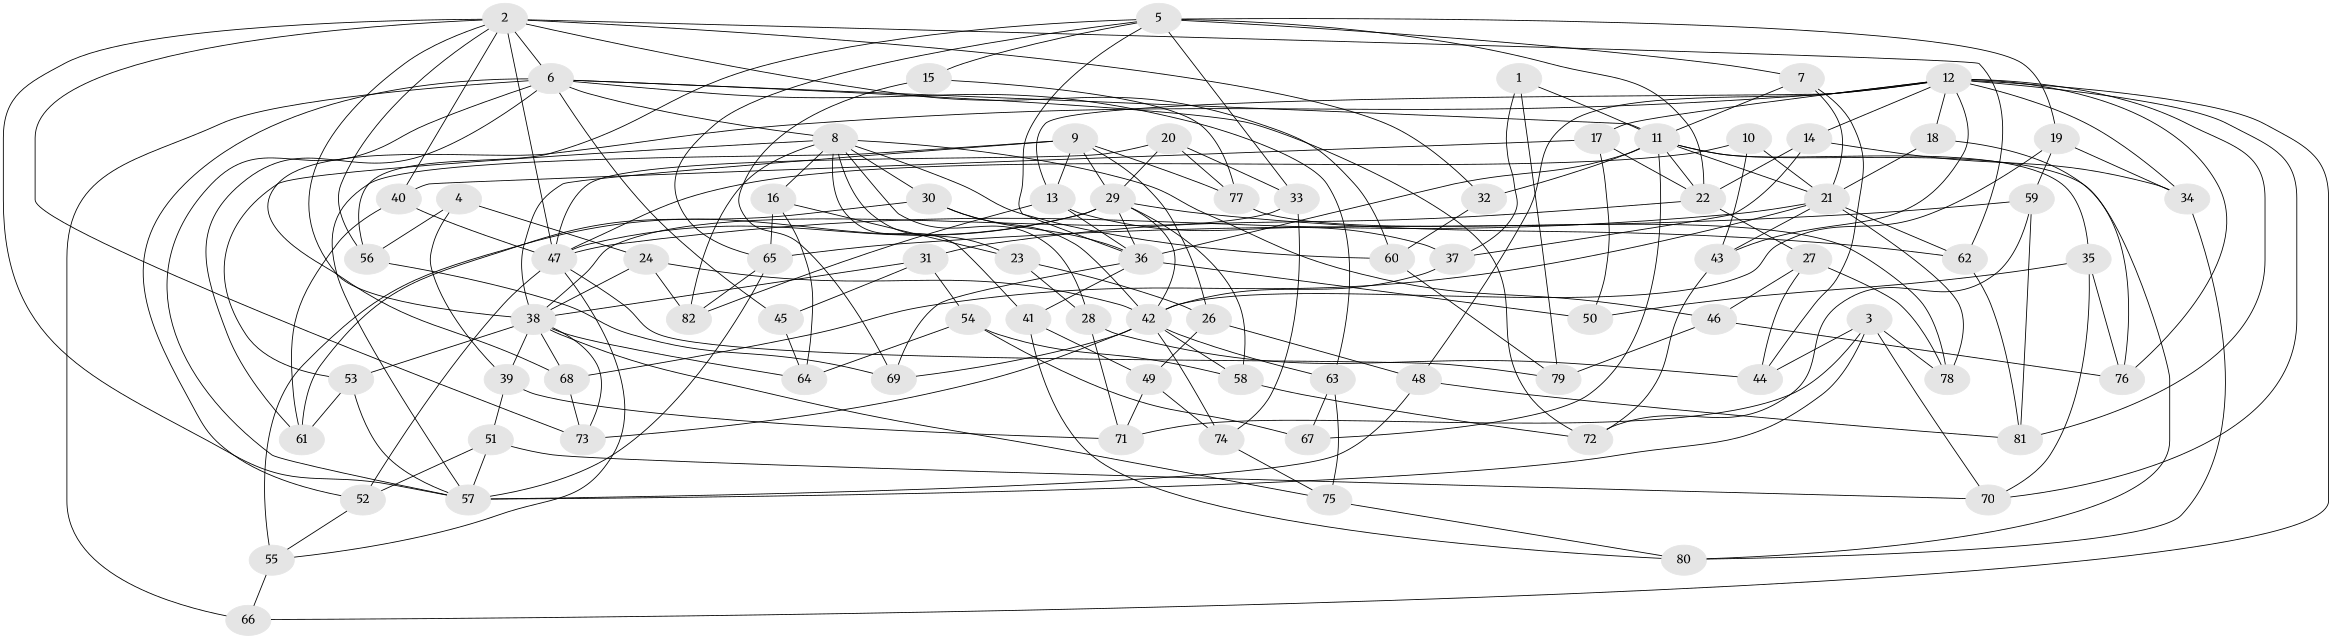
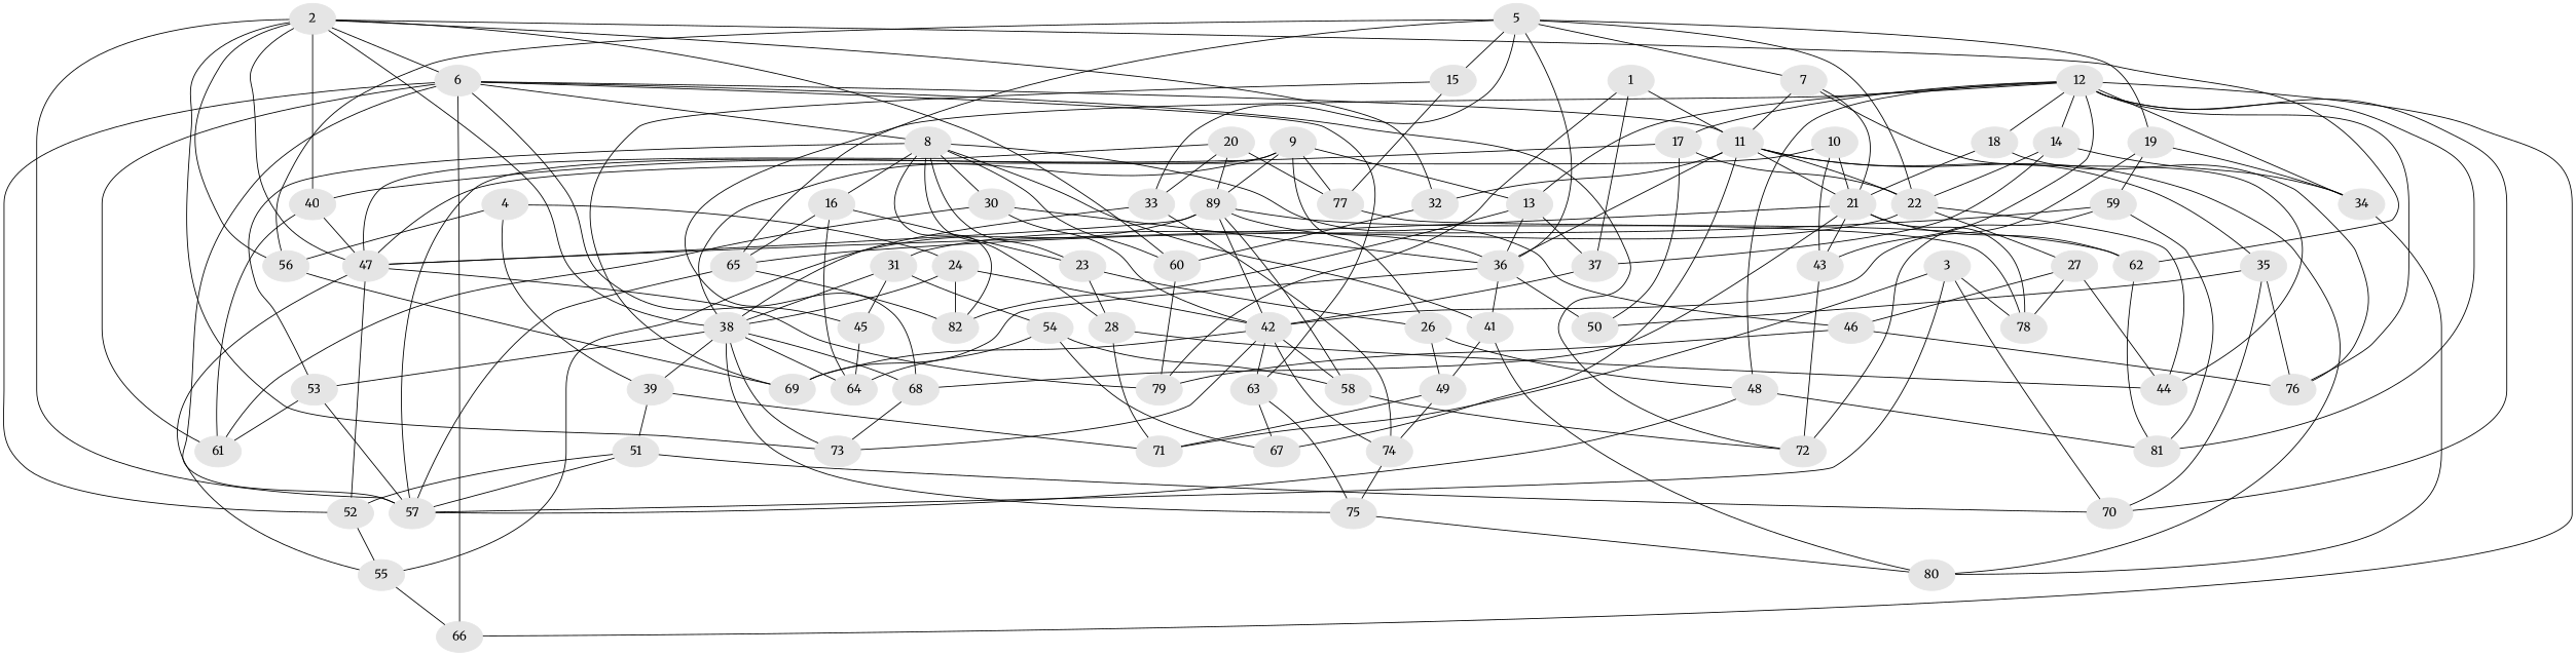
  graph {
    fontname=Merriweather
    node [color=gray90 fontname=Merriweather style=filled]
    edge [fontname=Merriweather weight=1.0]
    1
    11
    37
    79
    32
    22
    36
    21
    35
    67
    80
    42
    2
    6
    38
    40
    47
    56
    57
    60
    62
    73
    4
    24
    39
    8
    45
    52
    61
    63
    66
    72
    53
    68
    64
    75
    55
    69
    81
    3
    70
    71
    78
    82
    51
    5
    7
    15
    19
    33
    65
    44
    77
    34
    59
    27
    31
    74
    41
    50
    16
    23
    28
    30
    46
    43
    26
    49
    76
    9
    13
-   29
+   29 [label=89]
    48
    58
    10
    12
    14
    17
    18
    20
    54
    1 -- 11
    1 -- 37
    1 -- 79
    11 -- 32 [weight=2.0]
    11 -- 22
    11 -- 36
    11 -- 21
    11 -- 35
    11 -- 67 [weight=2.0]
    11 -- 80
    37 -- 42
    32 -- 60
-   3 -- 44
+   22 -- 44
    22 -- 27
    22 -- 31
    36 -- 69
    36 -- 41
    36 -- 50 [weight=2.0]
    21 -- 47 [weight=2.0]
    21 -- 62
    21 -- 68
    21 -- 78
    21 -- 43
    35 -- 70
    35 -- 50
    35 -- 76
    42 -- 73
    42 -- 63
    42 -- 69
    42 -- 74
    42 -- 58
    2 -- 32
    2 -- 6
    2 -- 38
    2 -- 40
    2 -- 47 [weight=2.0]
    2 -- 56
    2 -- 57
    2 -- 60
    2 -- 62
    2 -- 73
    6 -- 11
    6 -- 57
    6 -- 8
    6 -- 45
    6 -- 52
    6 -- 61
    6 -- 63
    6 -- 66 [weight=2.0]
    6 -- 72
    38 -- 73
    38 -- 39
    38 -- 53
    38 -- 68
    38 -- 64
    38 -- 75
    40 -- 47
    40 -- 61
    47 -- 79
    47 -- 52
    47 -- 55
    56 -- 69
    60 -- 79
    62 -- 81
    4 -- 56
    4 -- 24
    4 -- 39
    24 -- 42
    24 -- 38
    24 -- 82
    39 -- 71
    39 -- 51
    8 -- 60
    8 -- 53
    8 -- 82
    8 -- 41
    8 -- 16
    8 -- 23
    8 -- 28
    8 -- 30
    8 -- 46
    45 -- 64
    52 -- 55
    63 -- 67
    63 -- 75
    53 -- 57
    53 -- 61
    68 -- 73
    75 -- 80
    55 -- 66
    3 -- 57
    3 -- 70
    3 -- 71
    3 -- 78
    51 -- 57
    51 -- 52
    51 -- 70
    5 -- 22 [weight=2.0]
    5 -- 36
    5 -- 56
    5 -- 7
    5 -- 15 [weight=2.0]
    5 -- 19
    5 -- 33
    5 -- 65
    7 -- 11
    7 -- 21
    7 -- 44
    15 -- 69
    15 -- 77
    19 -- 42
    19 -- 34
    19 -- 59
    33 -- 38
    33 -- 74
    65 -- 57
    65 -- 82
    77 -- 78
    34 -- 80
    59 -- 72
    59 -- 81
    59 -- 65
    27 -- 78
    27 -- 44
    27 -- 46
    31 -- 38
    31 -- 45
    31 -- 54
    74 -- 75
    41 -- 80
    41 -- 49
    16 -- 64
    16 -- 65
    16 -- 23
    23 -- 28
    23 -- 26
    28 -- 71
    28 -- 44
    30 -- 36
    30 -- 42
    30 -- 61
    46 -- 79
    46 -- 76
    43 -- 72
    26 -- 49
    26 -- 48
    49 -- 71
    49 -- 74
    9 -- 38 [weight=2.0]
    9 -- 57
    9 -- 77
    9 -- 26
    9 -- 13 [weight=2.0]
    9 -- 29
    13 -- 37
    13 -- 36
    13 -- 82
    29 -- 36 [weight=2.0]
    29 -- 42
    29 -- 47 [weight=2.0]
    29 -- 62
    29 -- 55
    29 -- 58
    48 -- 57
    48 -- 81
    58 -- 72
    10 -- 21 [weight=2.0]
    10 -- 47
    10 -- 43
    12 -- 66
    12 -- 68
    12 -- 81
    12 -- 70
    12 -- 34
    12 -- 43
    12 -- 76
    12 -- 13
    12 -- 48
    12 -- 14
    12 -- 17
    12 -- 18
    14 -- 37
    14 -- 22
    14 -- 34
    17 -- 22
    17 -- 40
    17 -- 50
    18 -- 21 [weight=2.0]
    18 -- 76
    20 -- 47
    20 -- 33
    20 -- 77
    20 -- 29
    54 -- 67
    54 -- 64
    54 -- 58
  }
